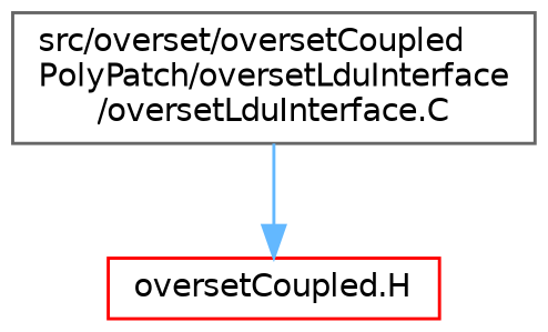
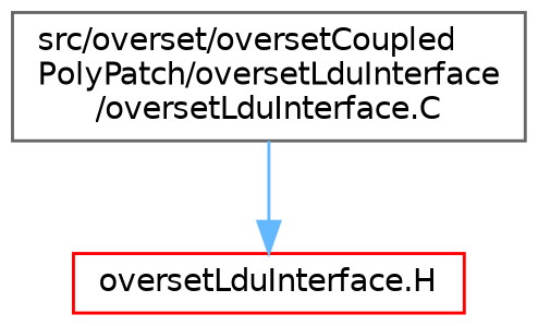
  digraph {
    node [fillcolor=white fontname=Helvetica fontsize=10 shape=box style=filled]
    n1 [color=gray40 fontcolor=black height=0.2 label="src/overset/oversetCoupled\lPolyPatch/oversetLduInterface\l/oversetLduInterface.C" width=0.4]
-   n2 [color=red height=0.2 label="oversetCoupled.H" width=0.4]
+   n2 [color=red height=0.2 label="oversetLduInterface.H" width=0.4]
    n1 -> n2 [color=steelblue1 fontname=Helvetica fontsize=10 labelfontname=Helvetica labelfontsize=10 style=solid]
  }
